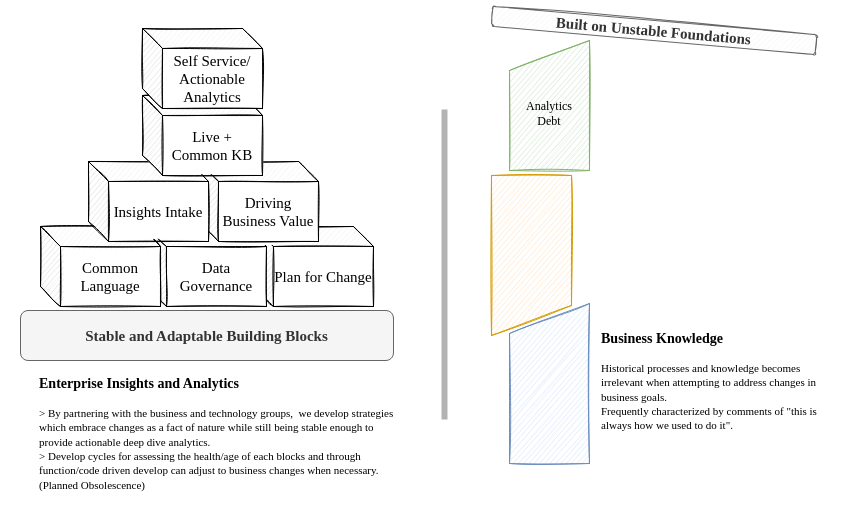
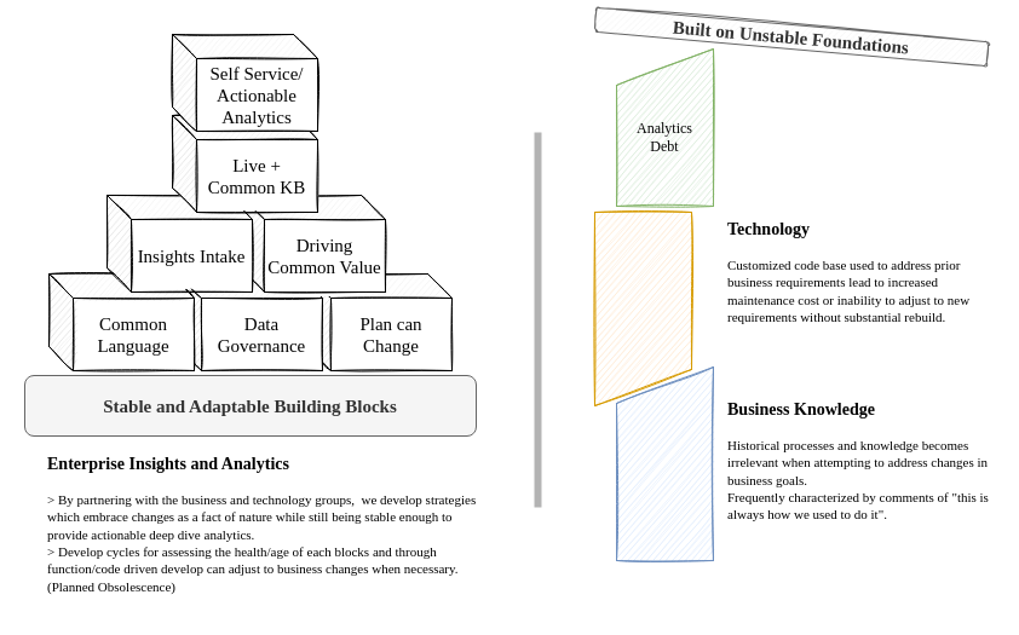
  <mxCell id="0" />
  <mxCell id="1" parent="0" />
  <mxCell id="2" value="Built on Unstable Foundations" style="text;html=1;strokeColor=#666666;fillColor=#f5f5f5;align=center;verticalAlign=middle;whiteSpace=wrap;fontStyle=1;fontFamily=Georgia;fontColor=#333333;glass=0;rounded=1;rotation=5;fontSize=15;sketch=1;" vertex="1" parent="1"><mxGeometry x="491" y="20" width="325" height="20" as="geometry" /></mxCell>
+ <mxCell id="3" value="&lt;h3&gt;&lt;font face=&quot;Georgia&quot;&gt;Technology&lt;/font&gt;&lt;/h3&gt;&lt;p&gt;&lt;font face=&quot;Georgia&quot; style=&quot;font-size: 11px&quot;&gt;Customized code base used to address prior business requirements lead to increased maintenance cost or inability to adjust to new requirements without substantial&amp;nbsp;rebuild.&lt;/font&gt;&lt;/p&gt;" style="text;html=1;strokeColor=none;fillColor=none;spacing=5;spacingTop=-20;whiteSpace=wrap;overflow=hidden;rounded=0;glass=0;fontFamily=Helvetica;" vertex="1" parent="1"><mxGeometry x="596" y="177" width="224" height="120" as="geometry" /></mxCell>
  <mxCell id="4" value="&lt;h3&gt;&lt;font face=&quot;Georgia&quot;&gt;Business Knowledge&lt;/font&gt;&lt;/h3&gt;&lt;p&gt;&lt;font face=&quot;Georgia&quot; style=&quot;font-size: 11px&quot;&gt;Historical processes and knowledge becomes irrelevant when attempting to address changes in business goals.&lt;br&gt;Frequently characterized by comments of &quot;this is always how we used to do it&quot;.&lt;/font&gt;&lt;/p&gt;&lt;p&gt;&lt;font face=&quot;Georgia&quot; style=&quot;font-size: 11px&quot;&gt;&lt;br&gt;&lt;/font&gt;&lt;/p&gt;" style="text;html=1;strokeColor=none;fillColor=none;spacing=5;spacingTop=-20;whiteSpace=wrap;overflow=hidden;rounded=0;glass=0;fontFamily=Helvetica;" vertex="1" parent="1"><mxGeometry x="596" y="326" width="224" height="143" as="geometry" /></mxCell>
  <mxCell id="5" value="" style="group;sketch=1;" vertex="1" connectable="0" parent="1"><mxGeometry x="509" y="303" width="80" height="160" as="geometry" /></mxCell>
  <mxCell id="6" value="" style="shape=manualInput;whiteSpace=wrap;html=1;fillColor=#dae8fc;strokeColor=#6c8ebf;sketch=1;" vertex="1" parent="5"><mxGeometry width="80" height="160" as="geometry" /></mxCell>
  <mxCell id="7" value="" style="group" vertex="1" connectable="0" parent="1"><mxGeometry x="491" y="175" width="80" height="160" as="geometry" /></mxCell>
  <mxCell id="8" value="" style="shape=manualInput;whiteSpace=wrap;html=1;rotation=-180;fillColor=#ffe6cc;strokeColor=#d79b00;sketch=1;" vertex="1" parent="7"><mxGeometry width="80" height="160" as="geometry" /></mxCell>
  <mxCell id="9" value="" style="group;fontFamily=Georgia;sketch=1;" vertex="1" connectable="0" parent="1"><mxGeometry x="509" y="40" width="80" height="130" as="geometry" /></mxCell>
  <mxCell id="10" value="" style="shape=manualInput;whiteSpace=wrap;html=1;fillColor=#d5e8d4;strokeColor=#82b366;sketch=1;" vertex="1" parent="9"><mxGeometry width="80" height="130" as="geometry" /></mxCell>
  <mxCell id="11" value="Analytics Debt" style="text;html=1;strokeColor=none;fillColor=none;align=center;verticalAlign=middle;whiteSpace=wrap;fontFamily=Georgia;" vertex="1" parent="9"><mxGeometry x="20" y="63" width="40" height="20" as="geometry" /></mxCell>
- <mxCell id="12" value="Plan for Change" style="shape=cube;whiteSpace=wrap;html=1;boundedLbl=1;backgroundOutline=1;darkOpacity=0.05;darkOpacity2=0.1;rounded=1;glass=0;sketch=1;fontFamily=Georgia;fontSize=15;" vertex="1" parent="1"><mxGeometry x="253" y="226" width="120" height="80" as="geometry" /></mxCell>
+ <mxCell id="12" value="Plan can Change" style="shape=cube;whiteSpace=wrap;html=1;boundedLbl=1;backgroundOutline=1;darkOpacity=0.05;darkOpacity2=0.1;rounded=1;glass=0;sketch=1;fontFamily=Georgia;fontSize=15;" vertex="1" parent="1"><mxGeometry x="253" y="226" width="120" height="80" as="geometry" /></mxCell>
  <mxCell id="13" value="Data Governance" style="shape=cube;whiteSpace=wrap;html=1;boundedLbl=1;backgroundOutline=1;darkOpacity=0.05;darkOpacity2=0.1;rounded=1;glass=0;sketch=1;fontFamily=Georgia;fontSize=15;" vertex="1" parent="1"><mxGeometry x="146" y="226" width="120" height="80" as="geometry" /></mxCell>
  <mxCell id="14" value="Common Language" style="shape=cube;whiteSpace=wrap;html=1;boundedLbl=1;backgroundOutline=1;darkOpacity=0.05;darkOpacity2=0.1;rounded=1;glass=0;sketch=1;fontFamily=Georgia;fontSize=15;" vertex="1" parent="1"><mxGeometry x="40" y="226" width="120" height="80" as="geometry" /></mxCell>
  <mxCell id="15" value="Stable and Adaptable Building Blocks" style="text;html=1;strokeColor=#666666;fillColor=#f5f5f5;align=center;verticalAlign=middle;whiteSpace=wrap;fontStyle=1;fontFamily=Georgia;fontColor=#333333;glass=0;rounded=1;rotation=0;fontSize=15;sketch=0;" vertex="1" parent="1"><mxGeometry x="20" y="310" width="373" height="50" as="geometry" /></mxCell>
- <mxCell id="16" value="Driving Business Value" style="shape=cube;whiteSpace=wrap;html=1;boundedLbl=1;backgroundOutline=1;darkOpacity=0.05;darkOpacity2=0.1;rounded=1;glass=0;sketch=1;fontFamily=Georgia;fontSize=15;" vertex="1" parent="1"><mxGeometry x="198" y="161" width="120" height="80" as="geometry" /></mxCell>
+ <mxCell id="16" value="Driving Common Value" style="shape=cube;whiteSpace=wrap;html=1;boundedLbl=1;backgroundOutline=1;darkOpacity=0.05;darkOpacity2=0.1;rounded=1;glass=0;sketch=1;fontFamily=Georgia;fontSize=15;" vertex="1" parent="1"><mxGeometry x="198" y="161" width="120" height="80" as="geometry" /></mxCell>
  <mxCell id="17" value="Insights Intake" style="shape=cube;whiteSpace=wrap;html=1;boundedLbl=1;backgroundOutline=1;darkOpacity=0.05;darkOpacity2=0.1;rounded=1;glass=0;sketch=1;fontFamily=Georgia;fontSize=15;" vertex="1" parent="1"><mxGeometry x="88" y="161" width="120" height="80" as="geometry" /></mxCell>
  <mxCell id="18" value="&lt;font style=&quot;font-size: 15px&quot;&gt;Live + Common KB&lt;/font&gt;" style="shape=cube;whiteSpace=wrap;html=1;boundedLbl=1;backgroundOutline=1;darkOpacity=0.05;darkOpacity2=0.1;rounded=1;glass=0;sketch=1;fontFamily=Georgia;fontSize=15;" vertex="1" parent="1"><mxGeometry x="142" y="95" width="120" height="80" as="geometry" /></mxCell>
  <mxCell id="19" value="&lt;h3&gt;&lt;font face=&quot;Georgia&quot;&gt;Enterprise Insights and Analytics&lt;/font&gt;&lt;/h3&gt;&lt;p&gt;&lt;span style=&quot;font-family: &amp;#34;georgia&amp;#34; ; font-size: 11px&quot;&gt;&amp;gt; By partnering with the business and technology groups,&amp;nbsp; we develop strategies which embrace changes as a fact of nature while still being stable enough to provide actionable deep dive analytics.&amp;nbsp;&lt;/span&gt;&lt;br&gt;&lt;font face=&quot;Georgia&quot;&gt;&lt;span style=&quot;font-size: 11px&quot;&gt;&amp;gt; Develop cycles for assessing the health/age of each blocks and through function/code driven develop can adjust to business changes when necessary. (Planned Obsolescence)&lt;/span&gt;&lt;/font&gt;&lt;/p&gt;&lt;p&gt;&lt;font face=&quot;Georgia&quot; style=&quot;font-size: 11px&quot;&gt;&lt;br&gt;&lt;/font&gt;&lt;/p&gt;" style="text;html=1;strokeColor=none;fillColor=none;spacing=5;spacingTop=-20;whiteSpace=wrap;overflow=hidden;rounded=0;glass=0;fontFamily=Helvetica;" vertex="1" parent="1"><mxGeometry x="34" y="371" width="378" height="132" as="geometry" /></mxCell>
  <mxCell id="20" value="" style="endArrow=none;html=1;strokeWidth=6;fontFamily=Georgia;fontSize=15;strokeColor=#B3B3B3;" edge="1" parent="1"><mxGeometry width="50" height="50" relative="1" as="geometry"><mxPoint x="444" y="419" as="sourcePoint" /><mxPoint x="444" y="109" as="targetPoint" /></mxGeometry></mxCell>
  <mxCell id="21" value="&lt;font style=&quot;font-size: 15px&quot;&gt;Self Service/ Actionable Analytics&lt;/font&gt;" style="shape=cube;whiteSpace=wrap;html=1;boundedLbl=1;backgroundOutline=1;darkOpacity=0.05;darkOpacity2=0.1;rounded=1;glass=0;sketch=1;fontFamily=Georgia;fontSize=15;" vertex="1" parent="1"><mxGeometry x="142" y="28" width="120" height="80" as="geometry" /></mxCell>
